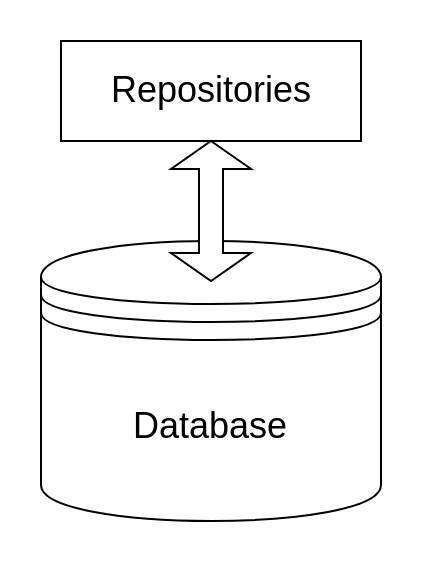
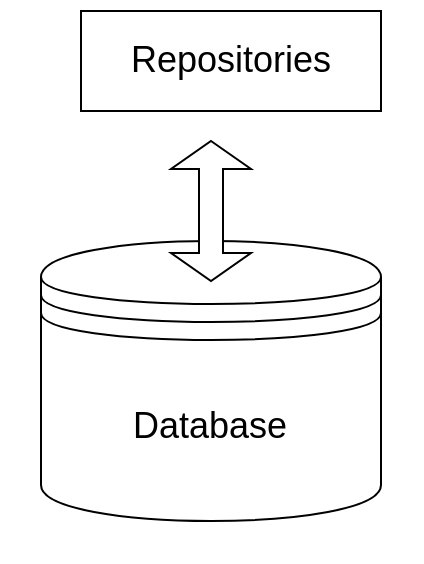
  <mxCell id="0" />
  <mxCell id="1" parent="0" />
- <mxCell id="2" value="Repositories" style="html=1;fontSize=18;" vertex="1" parent="1"><mxGeometry x="30" y="20" width="150" height="50" as="geometry" /></mxCell>
+ <mxCell id="2" value="Repositories" style="html=1;fontSize=18;" vertex="1" parent="1"><mxGeometry x="40" y="5" width="150" height="50" as="geometry" /></mxCell>
  <mxCell id="3" value="Database" style="shape=datastore;whiteSpace=wrap;html=1;fontSize=18;" vertex="1" parent="1"><mxGeometry x="20" y="120" width="170" height="140" as="geometry" /></mxCell>
  <mxCell id="4" value="" style="shape=doubleArrow;direction=south;whiteSpace=wrap;html=1;fontSize=18;" vertex="1" parent="1"><mxGeometry x="85" y="70" width="40" height="70" as="geometry" /></mxCell>
